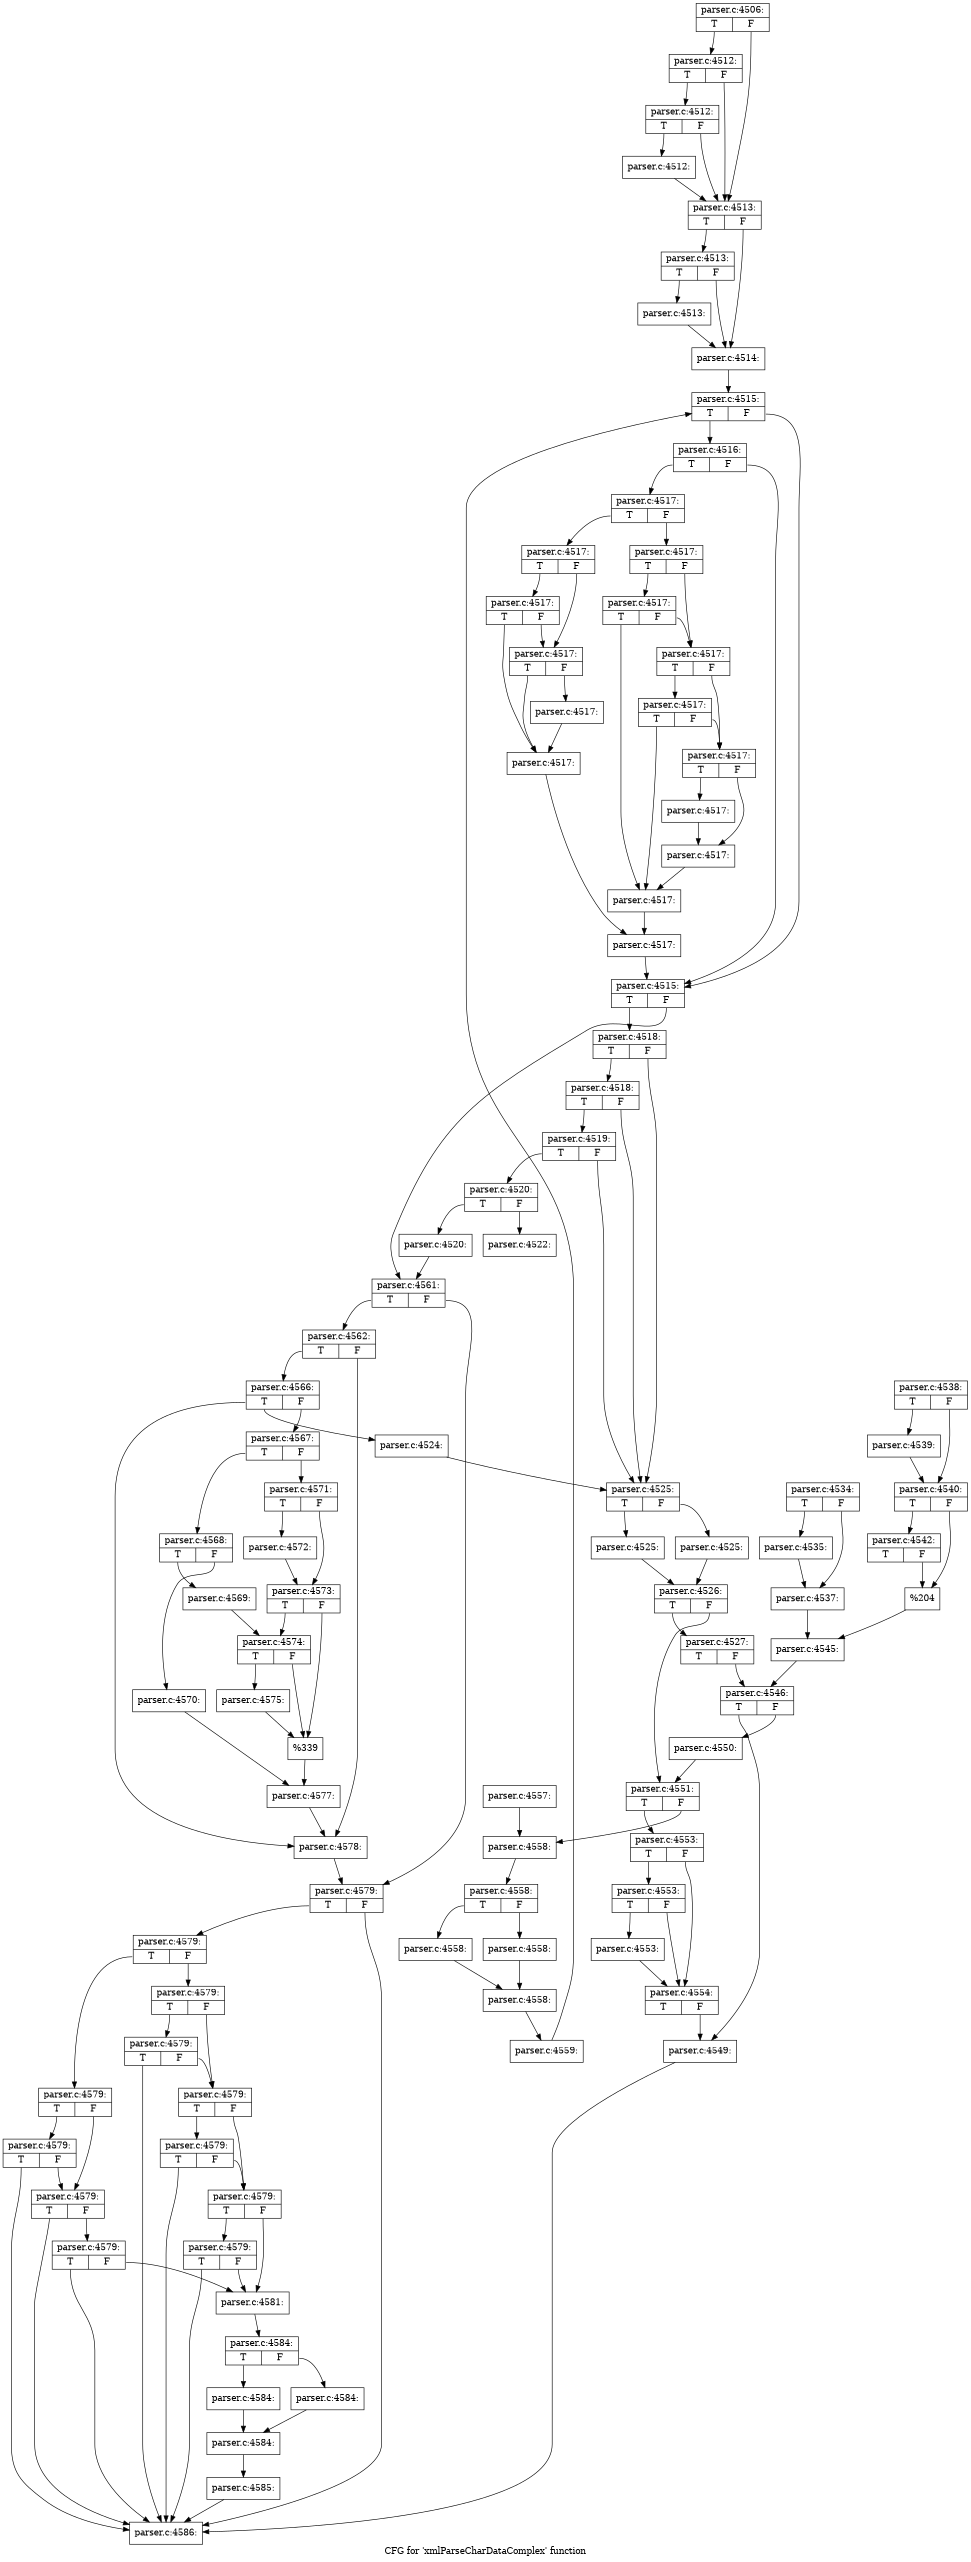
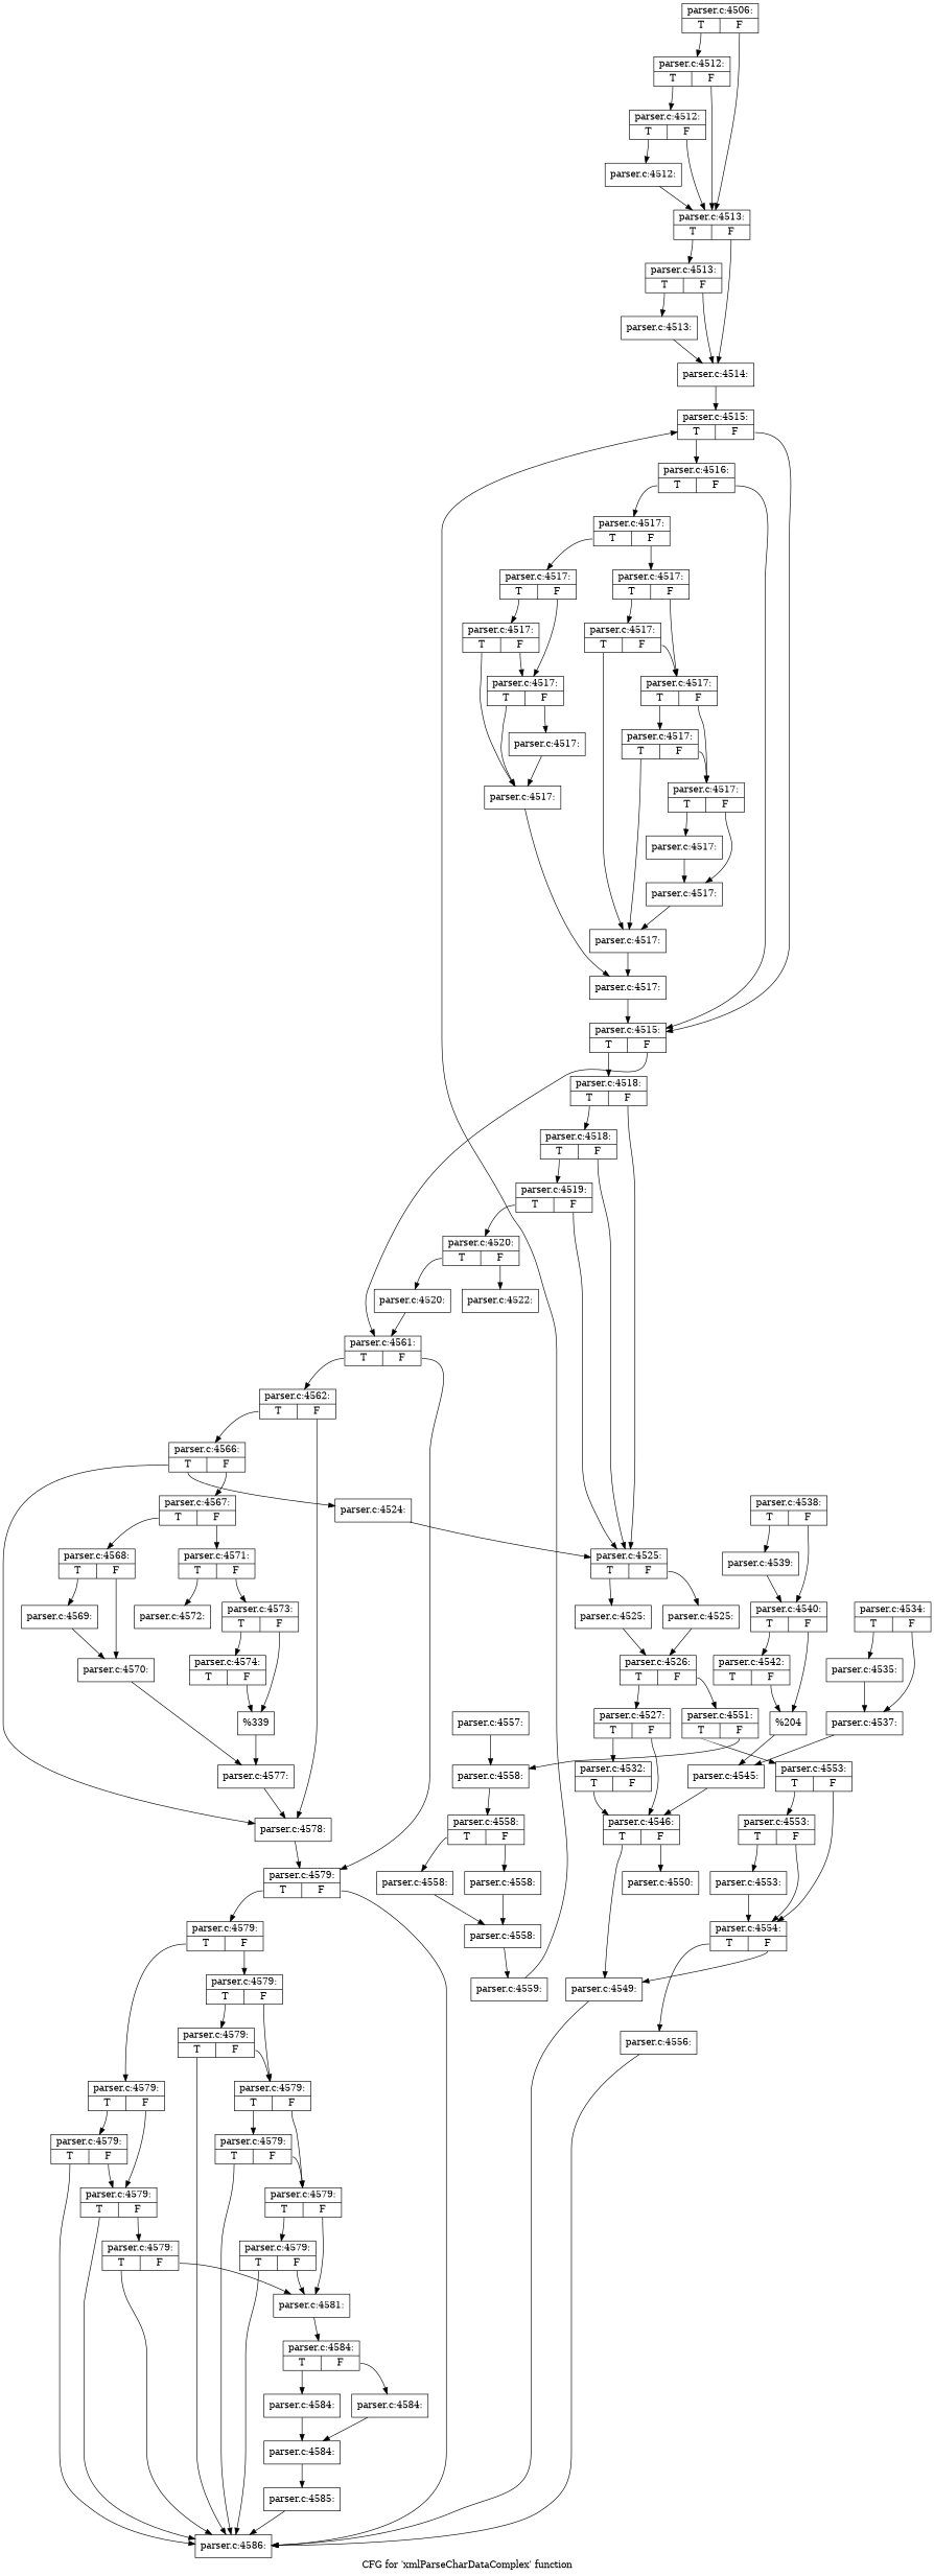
  digraph {
    label="CFG for 'xmlParseCharDataComplex' function"
    node [shape=record]
    edge [tailport=s0]
    n1 [label="{parser.c:4506:|{<s0>T|<s1>F}}"]
    n2 [label="{parser.c:4512:|{<s0>T|<s1>F}}"]
    n3 [label="{parser.c:4513:|{<s0>T|<s1>F}}"]
    n4 [label="{parser.c:4512:|{<s0>T|<s1>F}}"]
    n5 [label="{parser.c:4513:|{<s0>T|<s1>F}}"]
    n6 [label="{parser.c:4514:}"]
    n7 [label="{parser.c:4512:}"]
    n8 [label="{parser.c:4513:}"]
    n9 [label="{parser.c:4515:|{<s0>T|<s1>F}}"]
    n10 [label="{parser.c:4516:|{<s0>T|<s1>F}}"]
    n11 [label="{parser.c:4515:|{<s0>T|<s1>F}}"]
    n12 [label="{parser.c:4517:|{<s0>T|<s1>F}}"]
    n13 [label="{parser.c:4518:|{<s0>T|<s1>F}}"]
    n14 [label="{parser.c:4561:|{<s0>T|<s1>F}}"]
    n15 [label="{parser.c:4517:|{<s0>T|<s1>F}}"]
    n16 [label="{parser.c:4517:|{<s0>T|<s1>F}}"]
    n17 [label="{parser.c:4518:|{<s0>T|<s1>F}}"]
    n18 [label="{parser.c:4525:|{<s0>T|<s1>F}}"]
    n19 [label="{parser.c:4562:|{<s0>T|<s1>F}}"]
    n20 [label="{parser.c:4579:|{<s0>T|<s1>F}}"]
    n21 [label="{parser.c:4517:|{<s0>T|<s1>F}}"]
    n22 [label="{parser.c:4517:|{<s0>T|<s1>F}}"]
    n23 [label="{parser.c:4517:|{<s0>T|<s1>F}}"]
    n24 [label="{parser.c:4517:|{<s0>T|<s1>F}}"]
    n25 [label="{parser.c:4517:}"]
    n26 [label="{parser.c:4517:}"]
    n27 [label="{parser.c:4517:}"]
    n28 [label="{parser.c:4517:|{<s0>T|<s1>F}}"]
    n29 [label="{parser.c:4517:|{<s0>T|<s1>F}}"]
    n30 [label="{parser.c:4517:}"]
    n31 [label="{parser.c:4517:}"]
    n32 [label="{parser.c:4517:}"]
    n33 [label="{parser.c:4519:|{<s0>T|<s1>F}}"]
    n34 [label="{parser.c:4525:}"]
    n35 [label="{parser.c:4525:}"]
    n36 [label="{parser.c:4566:|{<s0>T|<s1>F}}"]
    n37 [label="{parser.c:4578:}"]
    n38 [label="{parser.c:4586:}"]
    n39 [label="{parser.c:4579:|{<s0>T|<s1>F}}"]
    n40 [label="{parser.c:4520:|{<s0>T|<s1>F}}"]
    n41 [label="{parser.c:4526:|{<s0>T|<s1>F}}"]
    n42 [label="{parser.c:4520:}"]
    n43 [label="{parser.c:4522:}"]
    n44 [label="{parser.c:4524:}"]
    n45 [label="{parser.c:4527:|{<s0>T|<s1>F}}"]
    n46 [label="{parser.c:4551:|{<s0>T|<s1>F}}"]
+   n47 [label="{parser.c:4532:|{<s0>T|<s1>F}}"]
    n48 [label="{parser.c:4546:|{<s0>T|<s1>F}}"]
    n49 [label="{parser.c:4553:|{<s0>T|<s1>F}}"]
    n50 [label="{parser.c:4558:}"]
    n51 [label="{parser.c:4549:}"]
    n52 [label="{parser.c:4550:}"]
    n53 [label="{parser.c:4553:|{<s0>T|<s1>F}}"]
    n54 [label="{parser.c:4554:|{<s0>T|<s1>F}}"]
    n55 [label="{parser.c:4558:|{<s0>T|<s1>F}}"]
    n56 [label="{parser.c:4534:|{<s0>T|<s1>F}}"]
    n57 [label="{parser.c:4535:}"]
    n58 [label="{parser.c:4537:}"]
    n59 [label="{parser.c:4538:|{<s0>T|<s1>F}}"]
    n60 [label="{parser.c:4539:}"]
    n61 [label="{parser.c:4540:|{<s0>T|<s1>F}}"]
    n62 [label="{parser.c:4545:}"]
    n63 [label="{parser.c:4542:|{<s0>T|<s1>F}}"]
    n64 [label="{%204}"]
    n65 [label="{parser.c:4553:}"]
+   n66 [label="{parser.c:4556:}"]
    n67 [label="{parser.c:4558:}"]
    n68 [label="{parser.c:4558:}"]
    n69 [label="{parser.c:4557:}"]
    n70 [label="{parser.c:4558:}"]
    n71 [label="{parser.c:4559:}"]
    n72 [label="{parser.c:4567:|{<s0>T|<s1>F}}"]
    n73 [label="{parser.c:4579:|{<s0>T|<s1>F}}"]
    n74 [label="{parser.c:4579:|{<s0>T|<s1>F}}"]
    n75 [label="{parser.c:4568:|{<s0>T|<s1>F}}"]
    n76 [label="{parser.c:4571:|{<s0>T|<s1>F}}"]
    n77 [label="{parser.c:4569:}"]
    n78 [label="{parser.c:4570:}"]
    n79 [label="{parser.c:4572:}"]
    n80 [label="{parser.c:4573:|{<s0>T|<s1>F}}"]
    n81 [label="{parser.c:4577:}"]
    n82 [label="{parser.c:4574:|{<s0>T|<s1>F}}"]
    n83 [label="{%339}"]
-   n84 [label="{parser.c:4575:}"]
    n85 [label="{parser.c:4579:|{<s0>T|<s1>F}}"]
    n86 [label="{parser.c:4579:|{<s0>T|<s1>F}}"]
    n87 [label="{parser.c:4579:|{<s0>T|<s1>F}}"]
    n88 [label="{parser.c:4579:|{<s0>T|<s1>F}}"]
    n89 [label="{parser.c:4579:|{<s0>T|<s1>F}}"]
    n90 [label="{parser.c:4579:|{<s0>T|<s1>F}}"]
    n91 [label="{parser.c:4579:|{<s0>T|<s1>F}}"]
    n92 [label="{parser.c:4581:}"]
    n93 [label="{parser.c:4584:|{<s0>T|<s1>F}}"]
    n94 [label="{parser.c:4584:}"]
    n95 [label="{parser.c:4584:}"]
    n96 [label="{parser.c:4579:|{<s0>T|<s1>F}}"]
    n97 [label="{parser.c:4584:}"]
    n98 [label="{parser.c:4585:}"]
    n1 -> n2
    n1 -> n3 [tailport=s1]
    n2 -> n3 [tailport=s1]
    n2 -> n4
    n3 -> n5
    n3 -> n6 [tailport=s1]
    n4 -> n3 [tailport=s1]
    n4 -> n7
    n5 -> n6 [tailport=s1]
    n5 -> n8
    n6 -> n9
    n7 -> n3
    n8 -> n6
    n9 -> n10
    n9 -> n11 [tailport=s1]
    n10 -> n11 [tailport=s1]
    n10 -> n12
    n11 -> n13
    n11 -> n14 [tailport=s1]
    n12 -> n15
    n12 -> n16 [tailport=s1]
    n13 -> n17
    n13 -> n18 [tailport=s1]
    n14 -> n19
    n14 -> n20 [tailport=s1]
    n15 -> n21
    n15 -> n22 [tailport=s1]
    n16 -> n23
    n16 -> n24 [tailport=s1]
    n17 -> n18 [tailport=s1]
    n17 -> n33
    n18 -> n34
    n18 -> n35 [tailport=s1]
    n19 -> n36
    n19 -> n37 [tailport=s1]
    n20 -> n38 [tailport=s1]
    n20 -> n39
    n21 -> n22 [tailport=s1]
    n21 -> n25
    n22 -> n25
    n22 -> n26 [tailport=s1]
    n23 -> n24 [tailport=s1]
    n23 -> n27
    n24 -> n28
    n24 -> n29 [tailport=s1]
    n25 -> n30
    n26 -> n25
    n27 -> n30
    n28 -> n27
    n28 -> n29 [tailport=s1]
    n29 -> n31
    n29 -> n32 [tailport=s1]
    n30 -> n11
    n31 -> n32
    n32 -> n27
    n33 -> n18 [tailport=s1]
    n33 -> n40
    n34 -> n41
    n35 -> n41
    n36 -> n37
    n36 -> n44
    n36 -> n72 [tailport=s1]
    n37 -> n20
    n39 -> n73
    n39 -> n74 [tailport=s1]
    n40 -> n42
    n40 -> n43 [tailport=s1]
    n41 -> n45
    n41 -> n46 [tailport=s1]
    n42 -> n14
    n44 -> n18
+   n45 -> n47
    n45 -> n48 [tailport=s1]
    n46 -> n49
    n46 -> n50 [tailport=s1]
+   n47 -> n48
    n48 -> n51
    n48 -> n52 [tailport=s1]
    n49 -> n53
    n49 -> n54 [tailport=s1]
    n50 -> n55
    n51 -> n38
-   n52 -> n46
    n53 -> n54 [tailport=s1]
    n53 -> n65
    n54 -> n51 [tailport=s1]
+   n54 -> n66
    n55 -> n67
    n55 -> n68 [tailport=s1]
    n56 -> n57
    n56 -> n58 [tailport=s1]
    n57 -> n58
    n58 -> n62
    n59 -> n60
    n59 -> n61 [tailport=s1]
    n60 -> n61
    n61 -> n63
    n61 -> n64 [tailport=s1]
    n62 -> n48
    n63 -> n64 [tailport=s1]
    n64 -> n62
    n65 -> n54
+   n66 -> n38
    n67 -> n70
    n68 -> n70
    n69 -> n50
    n70 -> n71
    n71 -> n9
    n72 -> n75
    n72 -> n76 [tailport=s1]
    n73 -> n85
    n73 -> n86 [tailport=s1]
    n74 -> n87
    n74 -> n88 [tailport=s1]
    n75 -> n77
    n75 -> n78 [tailport=s1]
    n76 -> n79
    n76 -> n80 [tailport=s1]
-   n77 -> n82
+   n77 -> n78
    n78 -> n81
-   n79 -> n80
    n80 -> n82
    n80 -> n83 [tailport=s1]
    n81 -> n37
    n82 -> n83 [tailport=s1]
-   n82 -> n84
    n83 -> n81
-   n84 -> n83
    n85 -> n38
    n85 -> n86 [tailport=s1]
    n86 -> n38
    n86 -> n89 [tailport=s1]
    n87 -> n38
    n87 -> n88 [tailport=s1]
    n88 -> n90
    n88 -> n91 [tailport=s1]
    n89 -> n38
    n89 -> n92 [tailport=s1]
    n90 -> n38
    n90 -> n91 [tailport=s1]
    n91 -> n92 [tailport=s1]
    n91 -> n96
    n92 -> n93
    n93 -> n94
    n93 -> n95 [tailport=s1]
    n94 -> n97
    n95 -> n97
    n96 -> n38
    n96 -> n92 [tailport=s1]
    n97 -> n98
    n98 -> n38
  }
